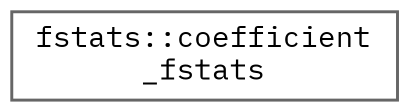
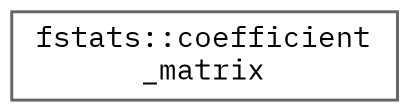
  digraph {
    rankdir=LR
    fontname="IBM Plex Mono"
-   n1 [color=grey40 fillcolor=white fontname="IBM Plex Mono" fontsize=10 height=0.2 label="fstats::coefficient\l_fstats" shape=box style=filled width=0.4]
+   n1 [color=grey40 fillcolor=white fontname="IBM Plex Mono" fontsize=10 height=0.2 label="fstats::coefficient\l_matrix" shape=box style=filled width=0.4]
  }
